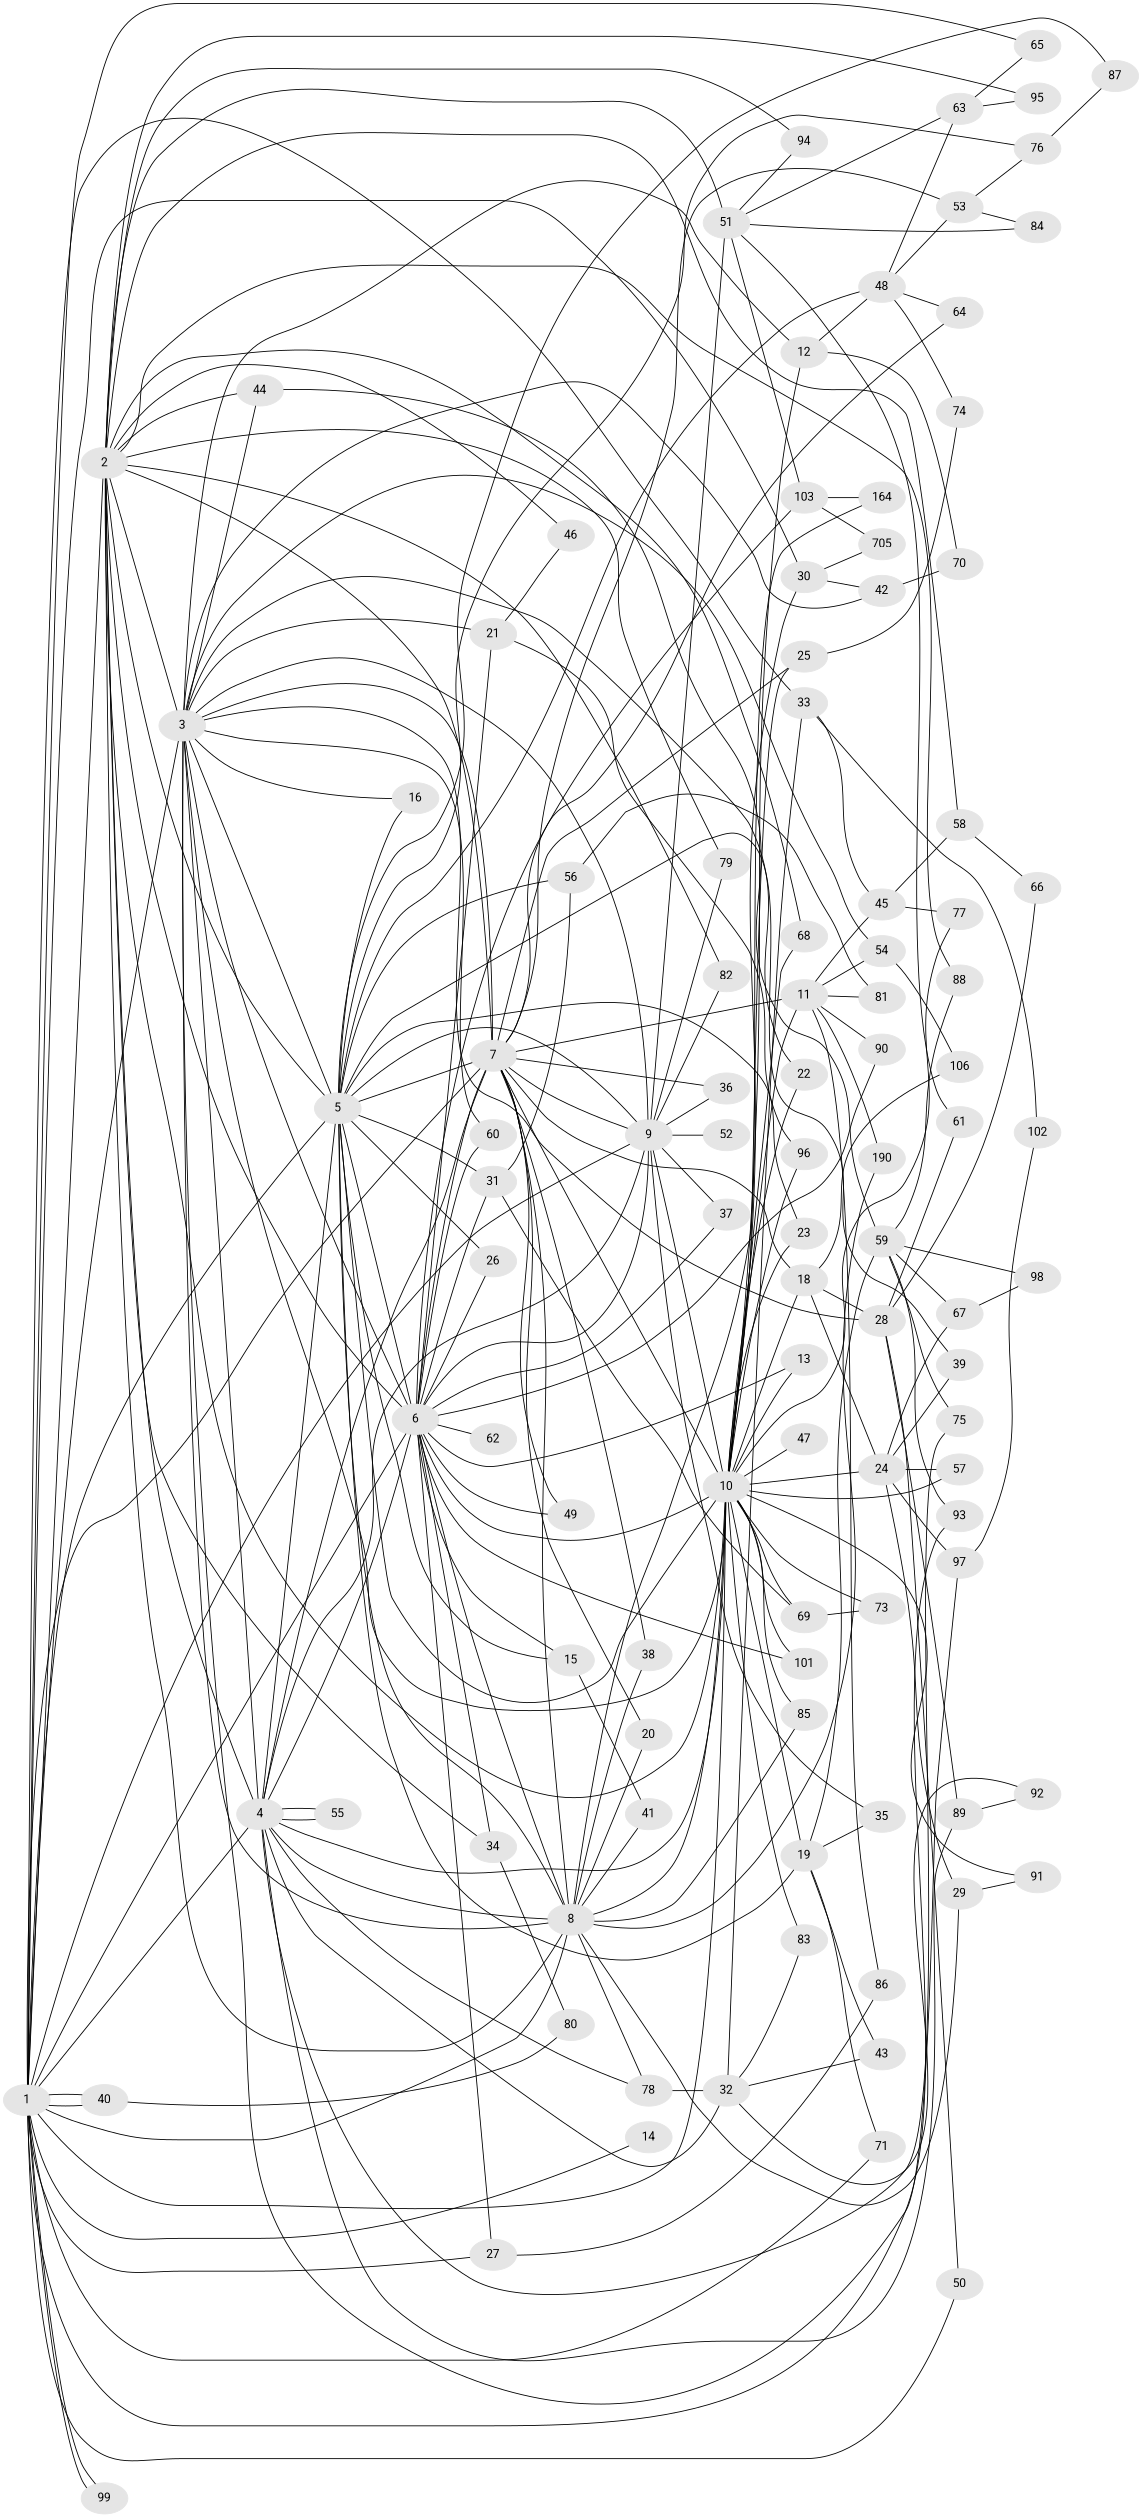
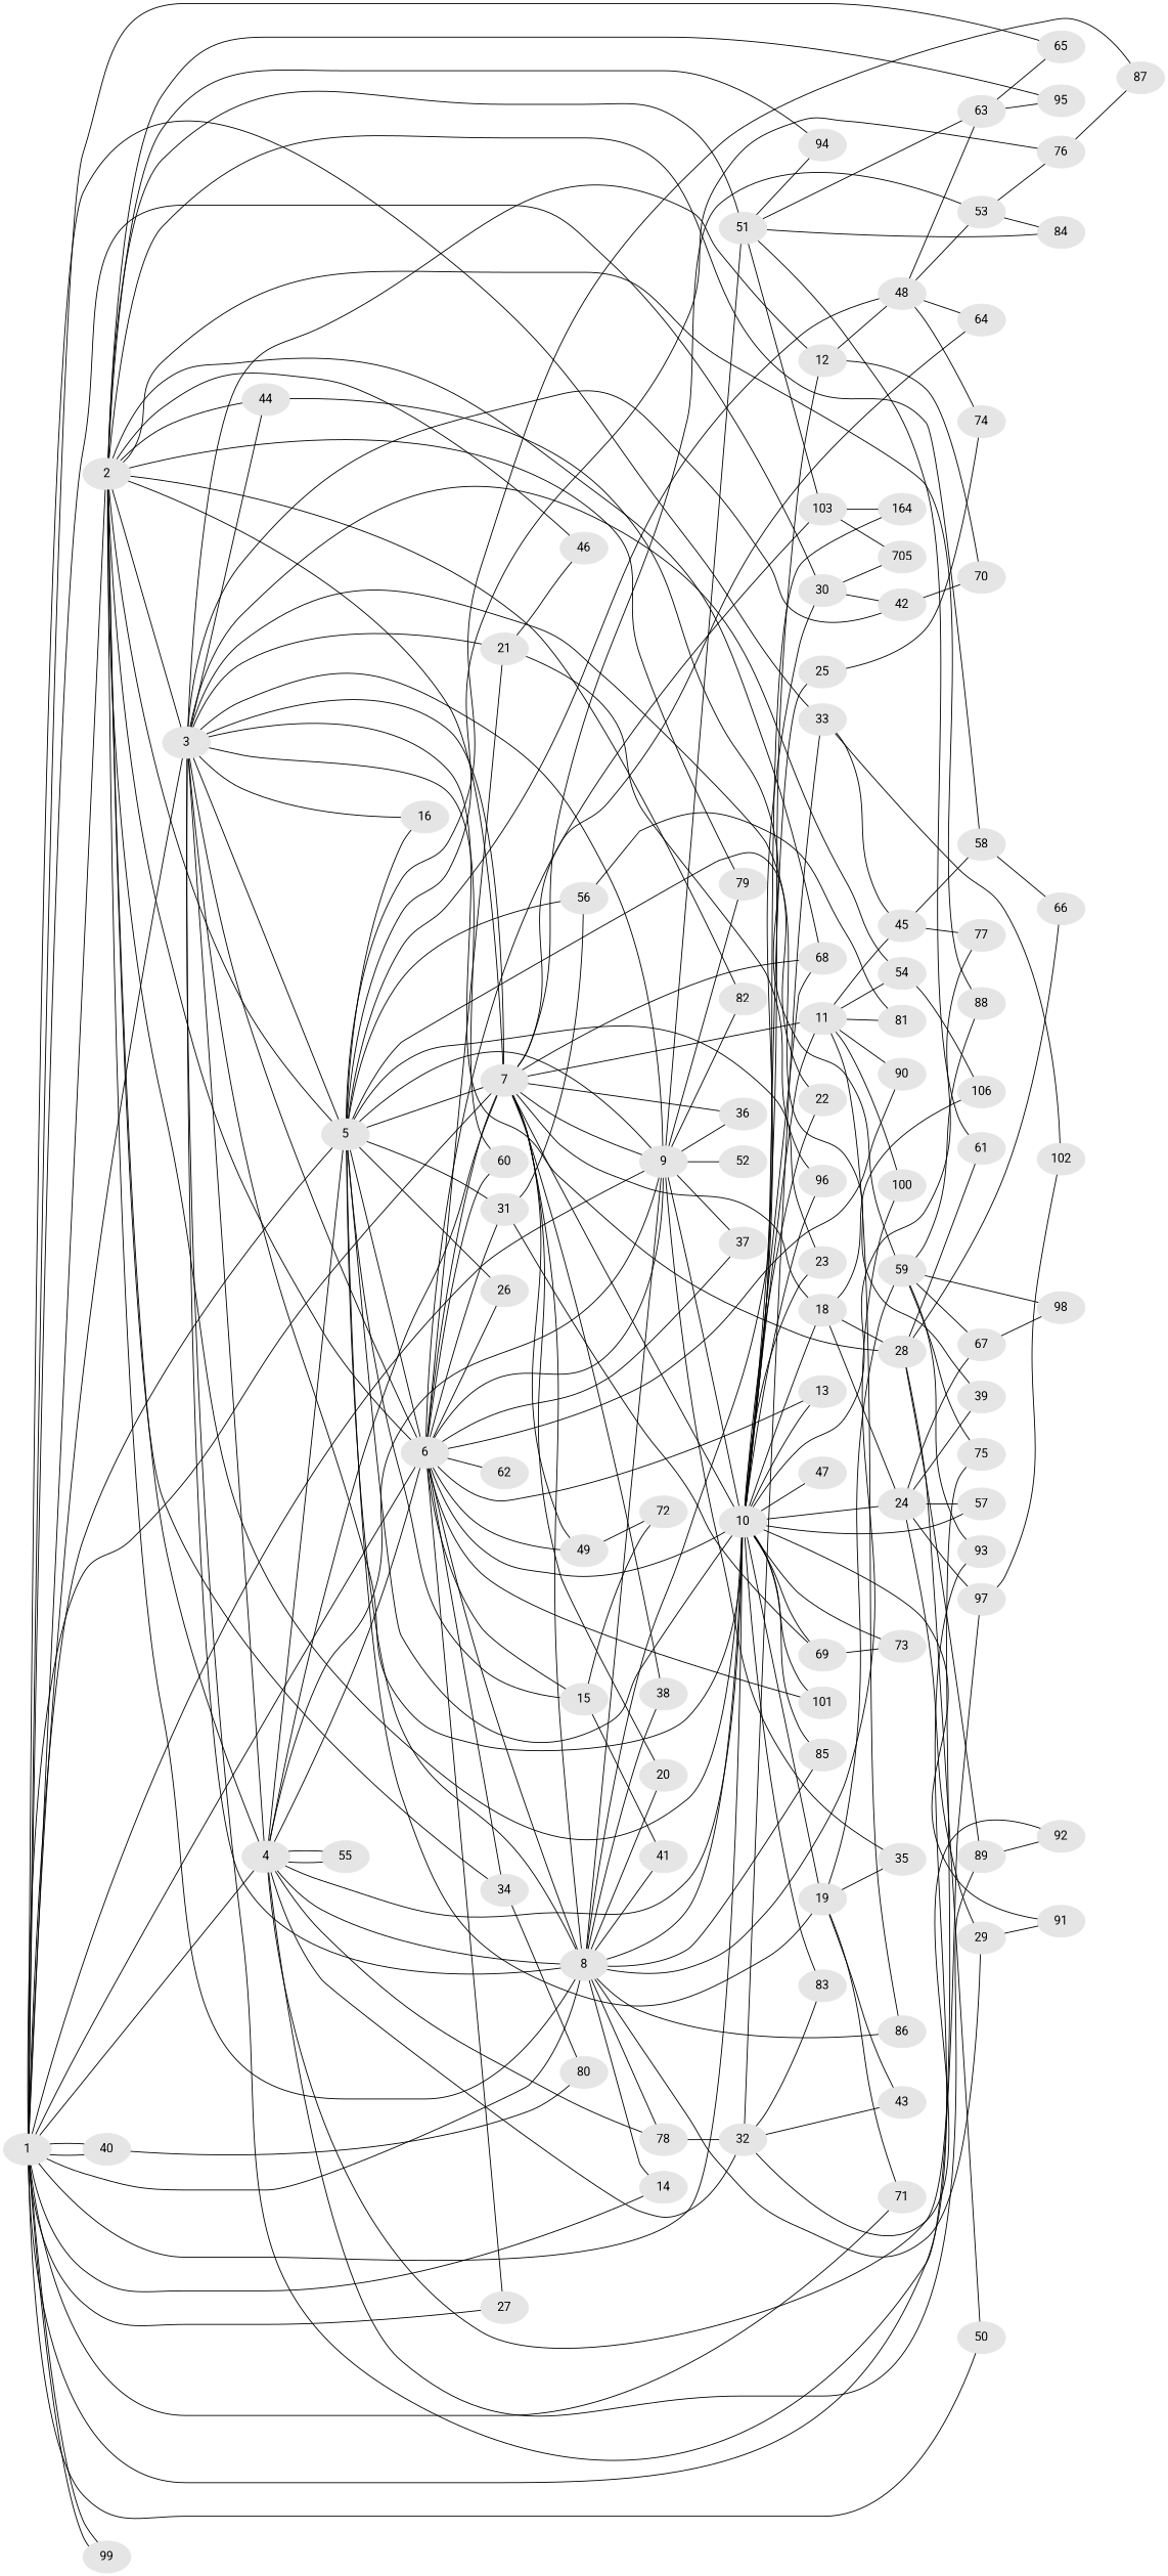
  graph {
    fontname=Roboto
    rankdir=LR
    node [color=gray90 fontname=Roboto style=filled]
    edge [fontname=Roboto]
    1
    2
    3
    4
    5
    6
    7
    8
    9
    10
    14
    27
    30
    33
    40
    50
    65
    71
    93
    99
    34
    44
    46
    51
    58
    68
    79
    82
    88
    94
    95
    12
    16
    21
    22
    28
    42
    54
    60
    97
    32
    55
    75
    78
    89
    15
    19
    23
    26
    31
    39
    48
    56
    76
    87
    13
    37
    49
    62
    90
    101
    103
    11
    18
    20
    25
    36
    38
    53
    64
    29
    41
    85
    86
-   100 [label=190]
+   100
    n76 [label=164]
    35
    52
    47
    69
    24
    57
    73
    77
    83
    91
    96
    n88 [label=705]
    45
    102
    80
    59
    61
    63
    84
    66
    70
    106
    43
    92
+   72
    74
    81
    67
    98
    1 -- 2
    1 -- 3
    1 -- 4
    1 -- 5
    1 -- 6
    1 -- 7
    1 -- 8
    1 -- 9
    1 -- 10
    1 -- 14
    1 -- 27
    1 -- 30
    1 -- 33
    1 -- 40
    1 -- 40
    1 -- 50
    1 -- 65
    1 -- 71
    1 -- 93
    1 -- 99
    1 -- 99
    2 -- 3
    2 -- 4
    2 -- 5
    2 -- 6
    2 -- 7
    2 -- 8
    2 -- 10
    2 -- 34
    2 -- 44
    2 -- 46
    2 -- 51
    2 -- 58
    2 -- 68
    2 -- 79
    2 -- 82
    2 -- 88
    2 -- 94
    2 -- 95
    3 -- 4
    3 -- 5
    3 -- 6
    3 -- 7
    3 -- 8
    3 -- 9
    3 -- 10
    3 -- 44
    3 -- 12
    3 -- 16
    3 -- 21
    3 -- 22
    3 -- 28
    3 -- 42
    3 -- 54
    3 -- 60
    3 -- 97
    4 -- 5
    4 -- 6
    4 -- 7
    4 -- 8
    4 -- 9
    4 -- 10
    4 -- 32
    4 -- 55
    4 -- 55
    4 -- 75
    4 -- 78
    4 -- 89
    5 -- 6
    5 -- 7
    5 -- 8
    5 -- 9
    5 -- 10
    5 -- 16
    5 -- 15
    5 -- 19
    5 -- 23
    5 -- 26
    5 -- 31
    5 -- 39
    5 -- 48
    5 -- 56
    5 -- 76
    5 -- 87
    6 -- 7
    6 -- 8
    6 -- 9
    6 -- 10
    6 -- 27
    6 -- 34
    6 -- 21
    6 -- 60
    6 -- 15
    6 -- 26
    6 -- 31
    6 -- 13
    6 -- 37
    6 -- 49
    6 -- 62
    6 -- 90
    6 -- 101
    6 -- 103
    7 -- 8
    7 -- 9
    7 -- 10
    7 -- 49
    7 -- 11
    7 -- 18
    7 -- 20
-   7 -- 25
+   7 -- 68
    7 -- 36
    7 -- 38
    7 -- 53
    7 -- 64
+   8 -- 9
    8 -- 10
+   8 -- 14
    8 -- 78
    8 -- 20
    8 -- 38
    8 -- 29
    8 -- 41
    8 -- 85
-   27 -- 86
+   8 -- 86
    8 -- 100
    8 -- n76
    9 -- 10
    9 -- 51
    9 -- 79
    9 -- 82
    9 -- 37
    9 -- 36
    9 -- 35
    9 -- 52
    10 -- 30
    10 -- 68
    10 -- 12
    10 -- 22
    10 -- 19
    10 -- 23
    10 -- 13
    10 -- 101
    10 -- 11
    10 -- 18
    10 -- 25
    10 -- 85
    10 -- 47
    10 -- 69
    10 -- 24
    10 -- 57
    10 -- 73
    10 -- 77
    10 -- 83
    10 -- 91
    10 -- 96
    30 -- 42
    30 -- n88
    33 -- 45
    33 -- 102
    40 -- 80
    34 -- 80
    44 -- 59
    51 -- 94
    51 -- 103
    51 -- 61
    51 -- 63
    51 -- 84
    58 -- 66
    12 -- 48
    12 -- 70
    21 -- 46
    21 -- 96
    28 -- 50
    28 -- 89
    28 -- 61
    28 -- 66
    42 -- 70
    54 -- 106
    97 -- 102
    32 -- 33
    32 -- 83
    32 -- 43
    32 -- 92
    78 -- 32
    89 -- 92
    15 -- 41
+   15 -- 72
    19 -- 71
    19 -- 35
    19 -- 59
    19 -- 43
    31 -- 56
    31 -- 69
    48 -- 53
    48 -- 64
    48 -- 63
    48 -- 74
    56 -- 81
    76 -- 87
+   49 -- 72
    103 -- n76
    103 -- n88
    11 -- 54
    11 -- 90
    11 -- 86
    11 -- 100
    11 -- 45
    11 -- 81
    18 -- 28
    18 -- 24
    18 -- 106
    25 -- 74
    53 -- 76
    53 -- 84
    29 -- 91
    69 -- 73
    24 -- 97
    24 -- 39
    24 -- 29
    24 -- 57
    24 -- 67
    45 -- 58
    45 -- 77
    59 -- 93
    59 -- 88
    59 -- 75
    59 -- 67
    59 -- 98
    63 -- 65
    63 -- 95
    67 -- 98
  }
